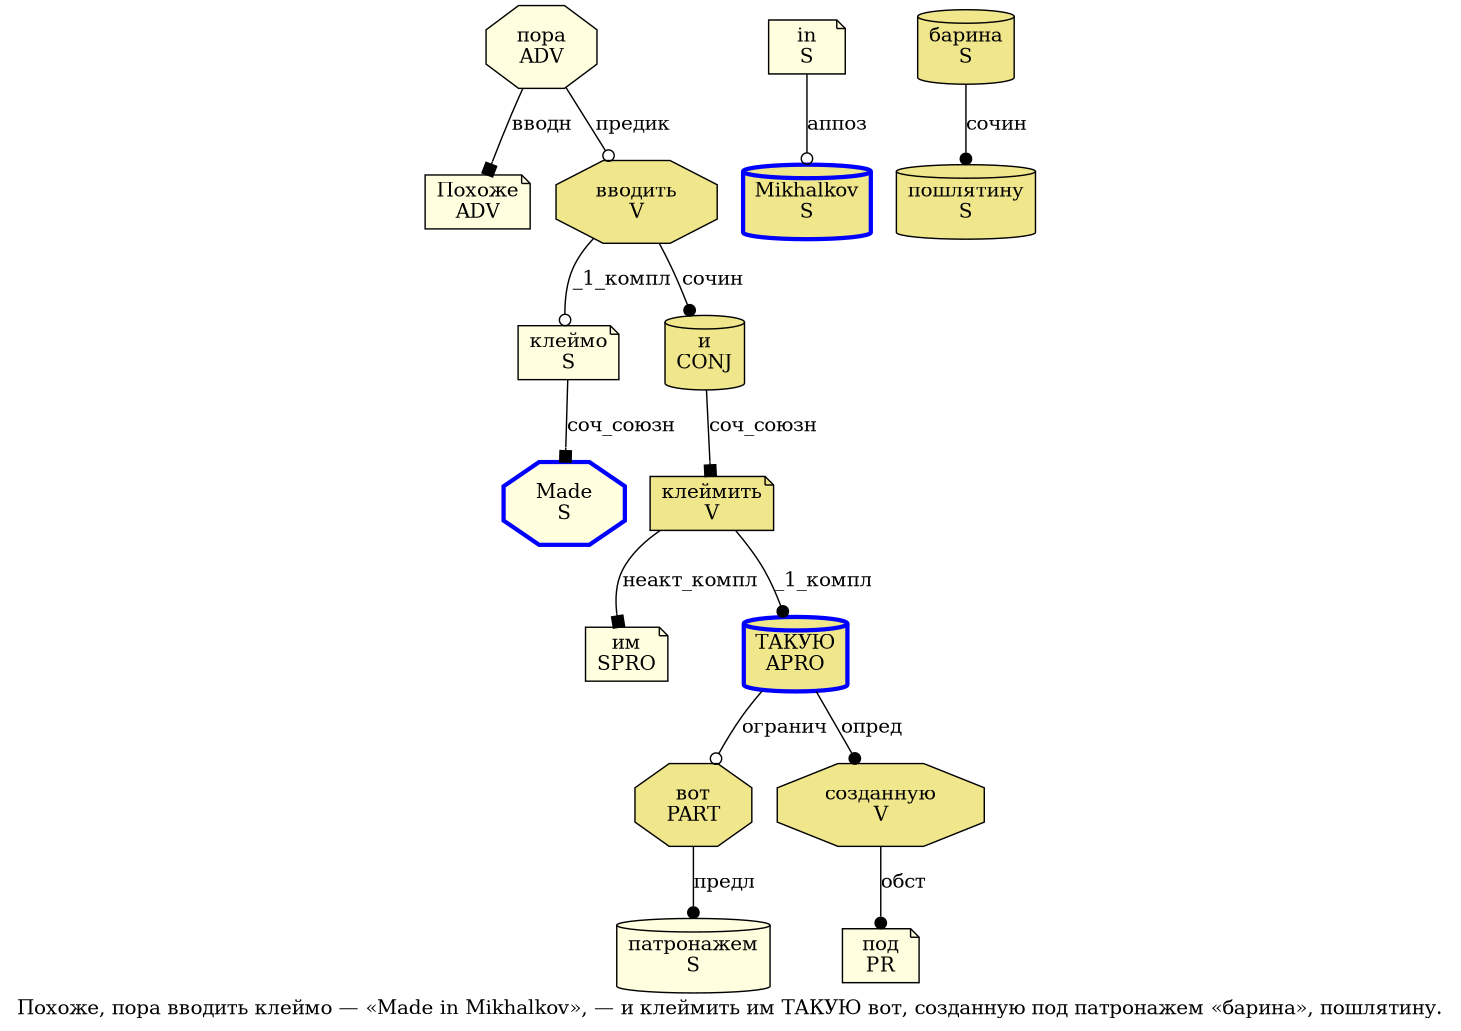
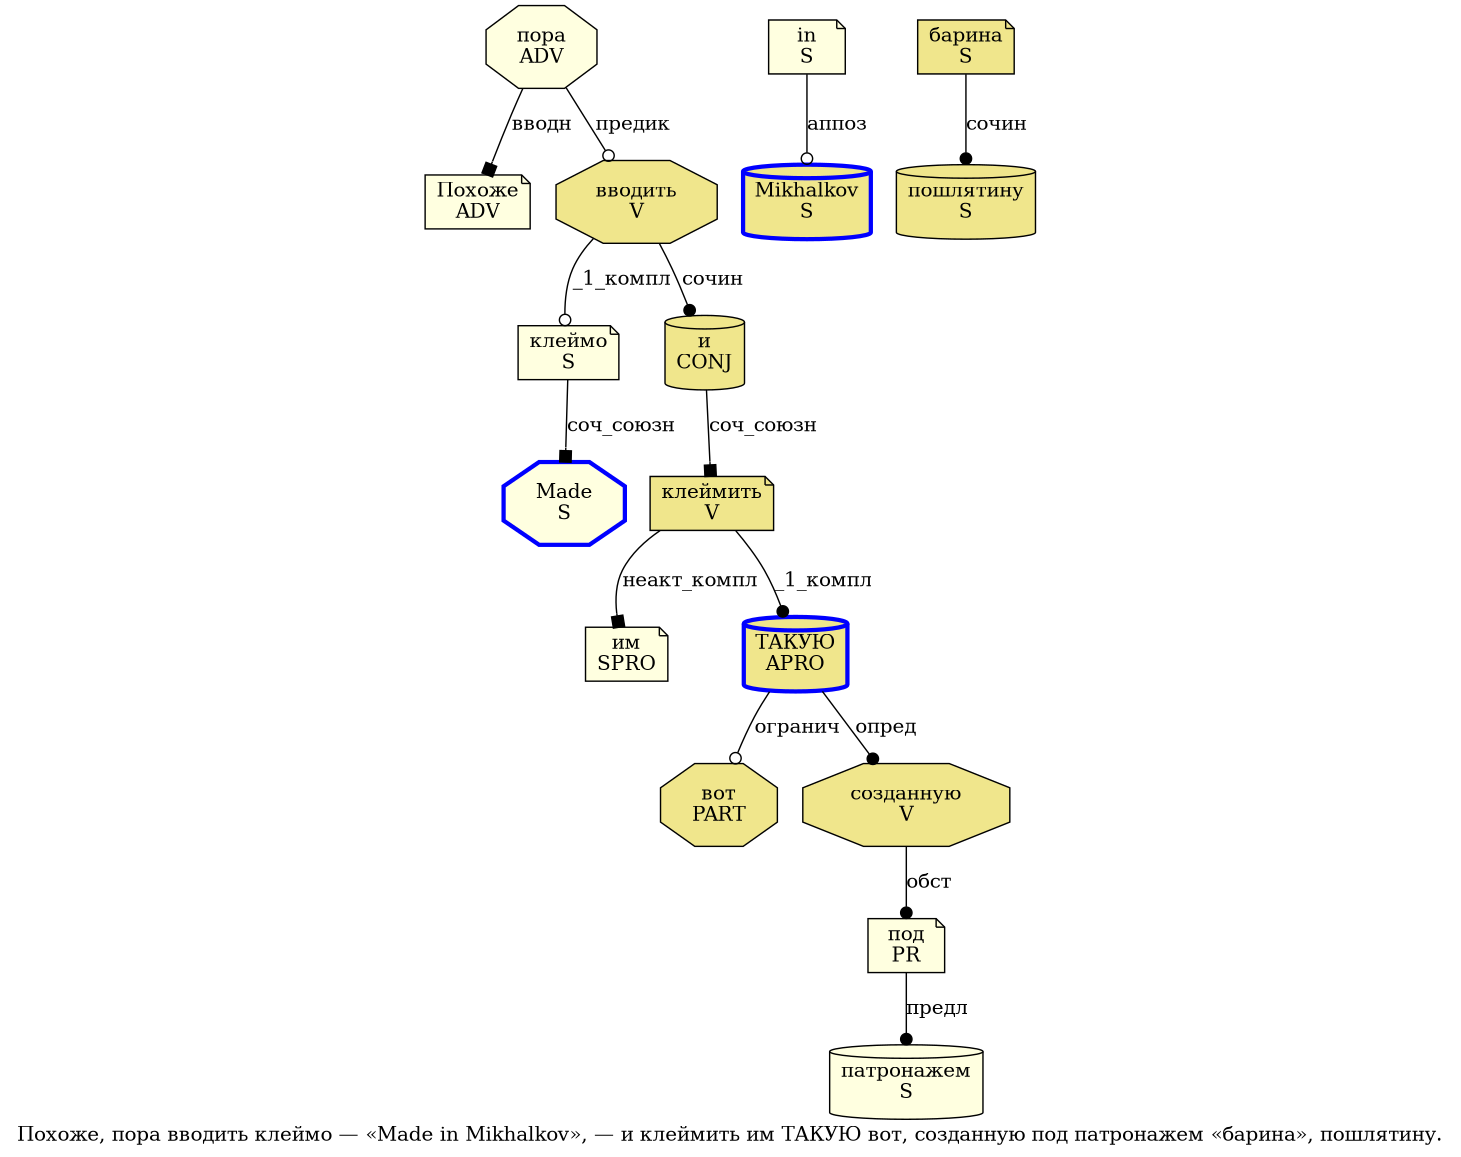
  digraph {
    label="Похоже, пора вводить клеймо — «Made in Mikhalkov», — и клеймить им ТАКУЮ вот, созданную под патронажем «барина», пошлятину."
    node [fillcolor=khaki penwidth=1 shape=note style=filled]
    edge [arrowhead=dot]
    n1 [fillcolor=lightyellow label="Похоже\nADV"]
    n2 [fillcolor=lightyellow label="пора\nADV" shape=octagon]
    n3 [label="вводить\nV" shape=octagon]
    n4 [fillcolor=lightyellow label="клеймо\nS"]
    n5 [label="и\nCONJ" shape=cylinder]
    n6 [color=blue fillcolor=lightyellow label="Made\nS" penwidth=3 shape=octagon]
    n7 [label="клеймить\nV"]
    n8 [fillcolor=lightyellow label="in\nS"]
    n9 [color=blue label="Mikhalkov\nS" penwidth=3 shape=cylinder]
    n10 [fillcolor=lightyellow label="им\nSPRO"]
    n11 [color=blue label="ТАКУЮ\nAPRO" penwidth=3 shape=cylinder]
    n12 [label="вот\nPART" shape=octagon]
    n13 [label="созданную\nV" shape=octagon]
    n14 [fillcolor=lightyellow label="под\nPR"]
-   n15 [label="барина\nS" shape=cylinder]
+   n15 [label="барина\nS"]
    n16 [label="пошлятину\nS" shape=cylinder]
    n17 [fillcolor=lightyellow label="патронажем\nS" shape=cylinder]
    n2 -> n1 [arrowhead=box label="вводн"]
    n2 -> n3 [arrowhead=odot label="предик"]
    n3 -> n4 [arrowhead=odot label="_1_компл"]
    n3 -> n5 [label="сочин"]
    n4 -> n6 [arrowhead=box label="соч_союзн"]
    n5 -> n7 [arrowhead=box label="соч_союзн"]
    n7 -> n10 [arrowhead=box label="неакт_компл"]
    n7 -> n11 [label="_1_компл"]
    n8 -> n9 [arrowhead=odot label="аппоз"]
    n11 -> n12 [arrowhead=odot label="огранич"]
    n11 -> n13 [label="опред"]
    n13 -> n14 [label="обст"]
-   n12 -> n17 [label="предл"]
+   n14 -> n17 [label="предл"]
    n15 -> n16 [label="сочин"]
  }
